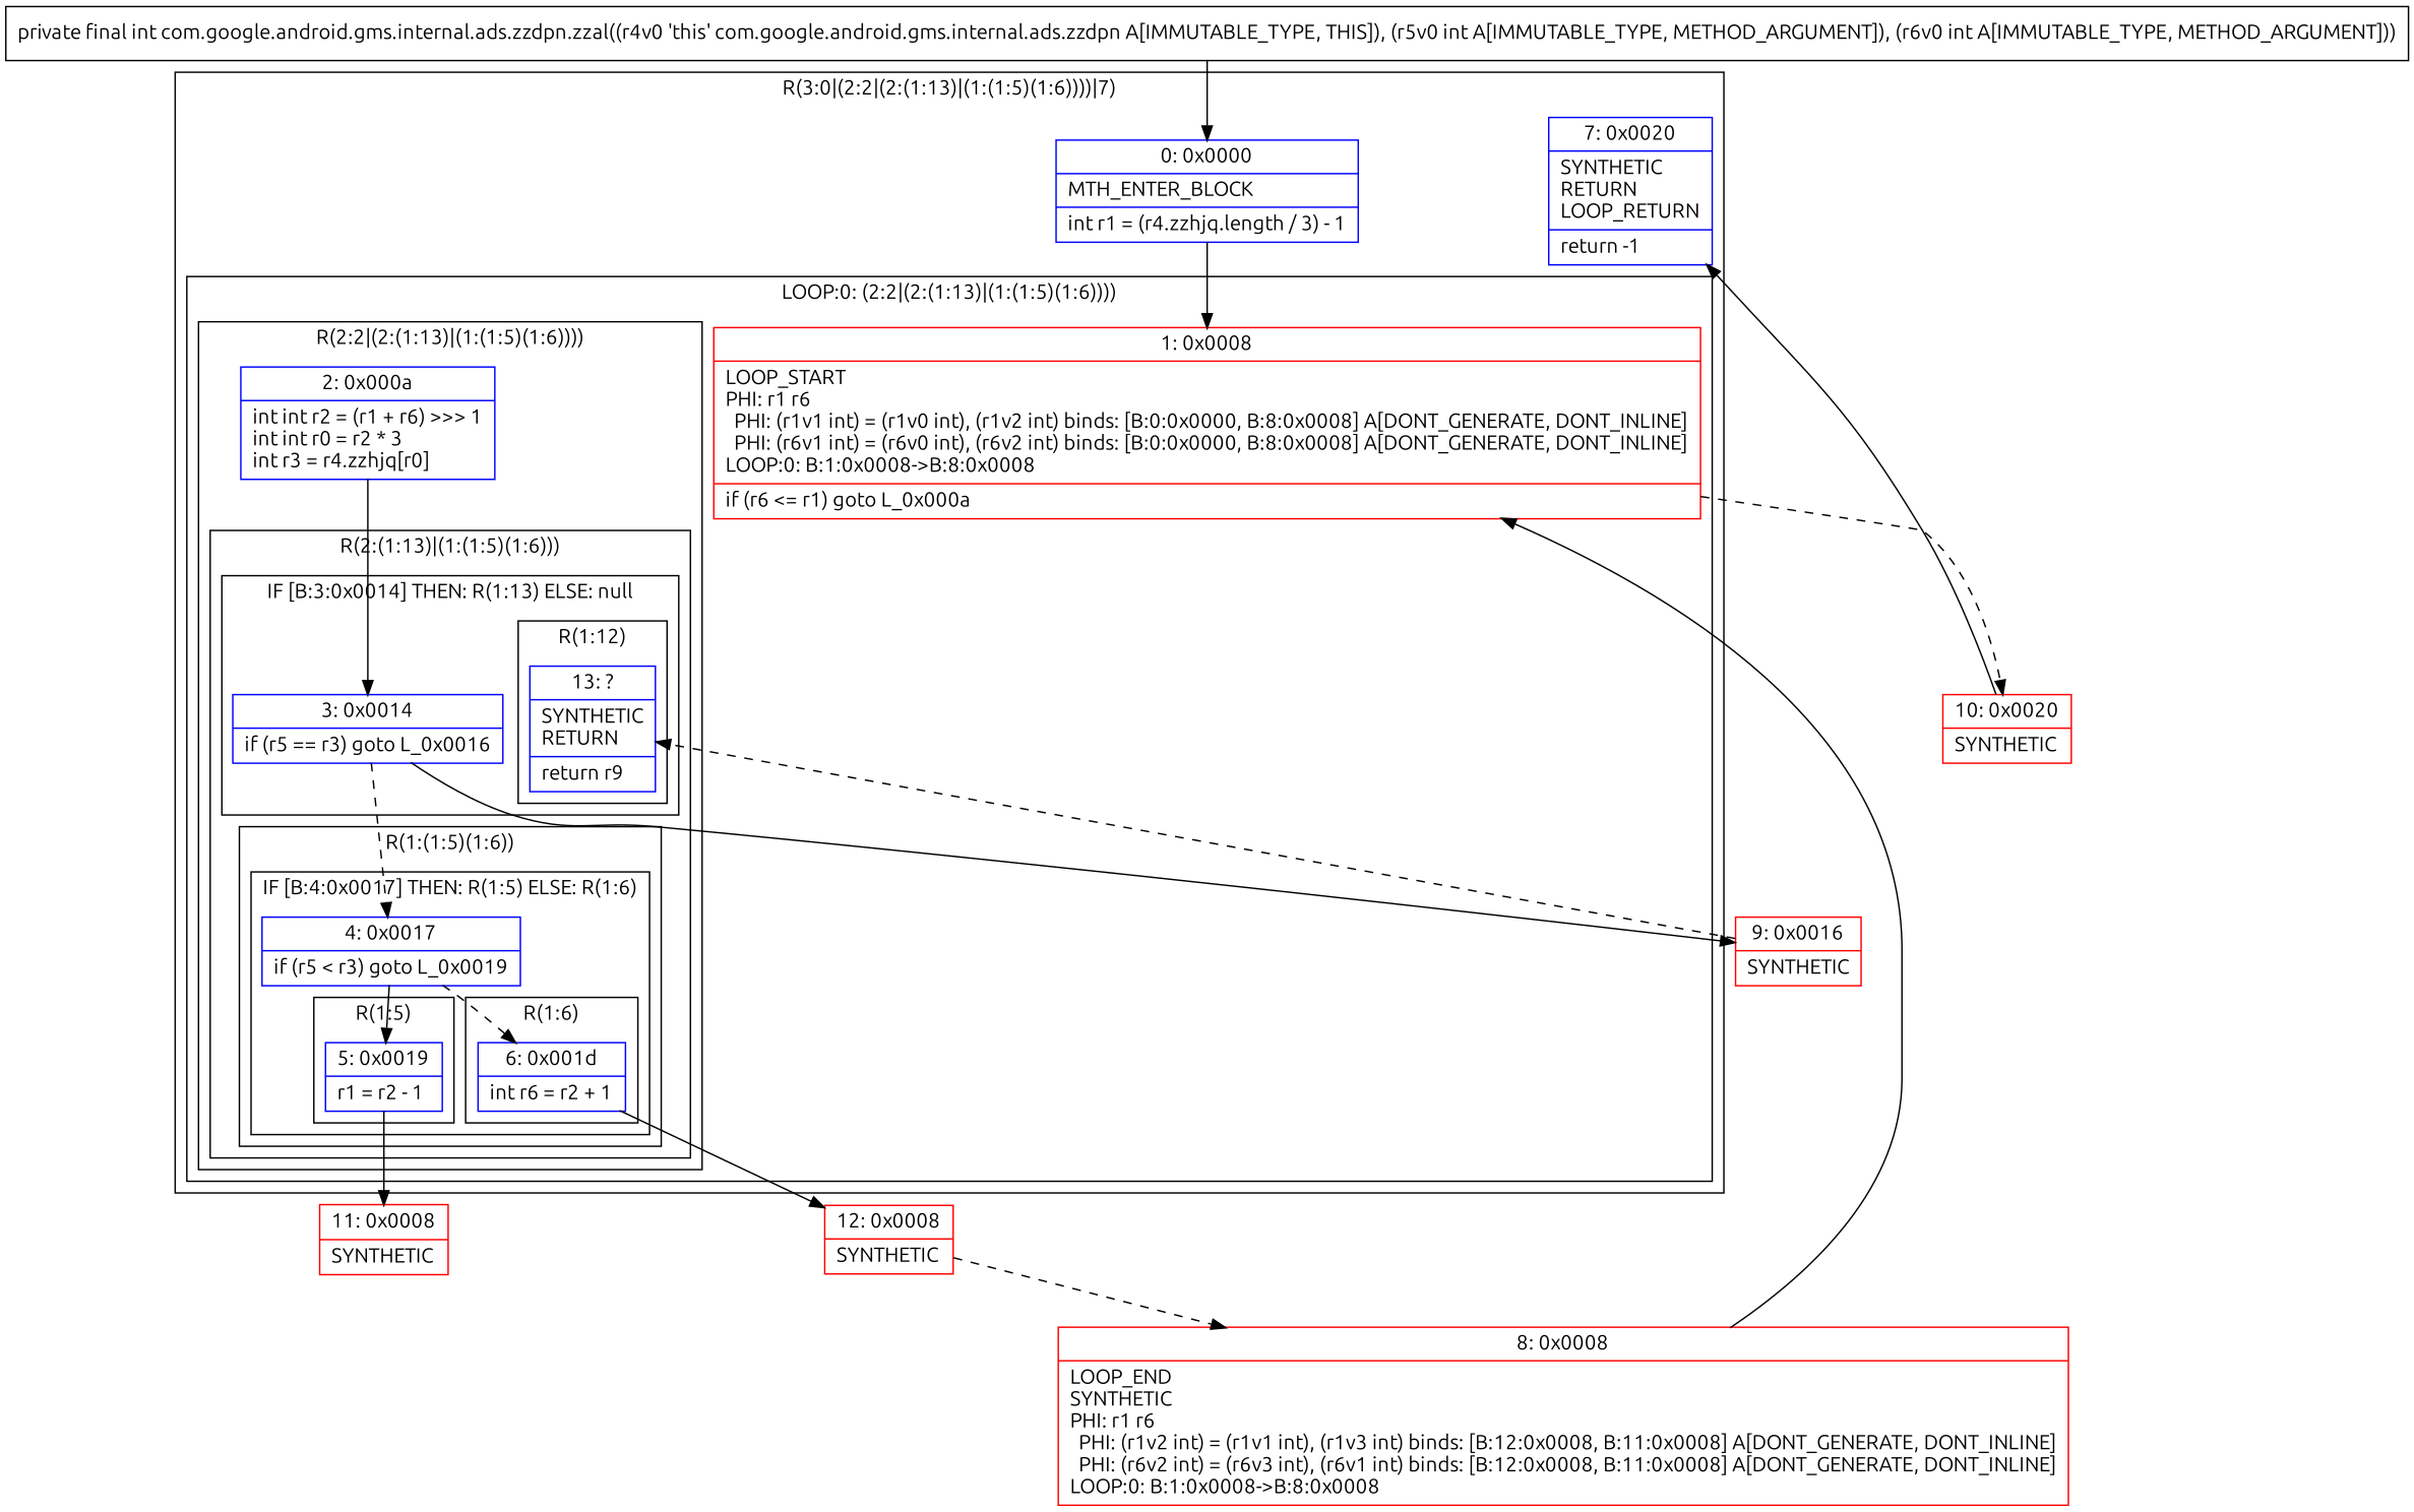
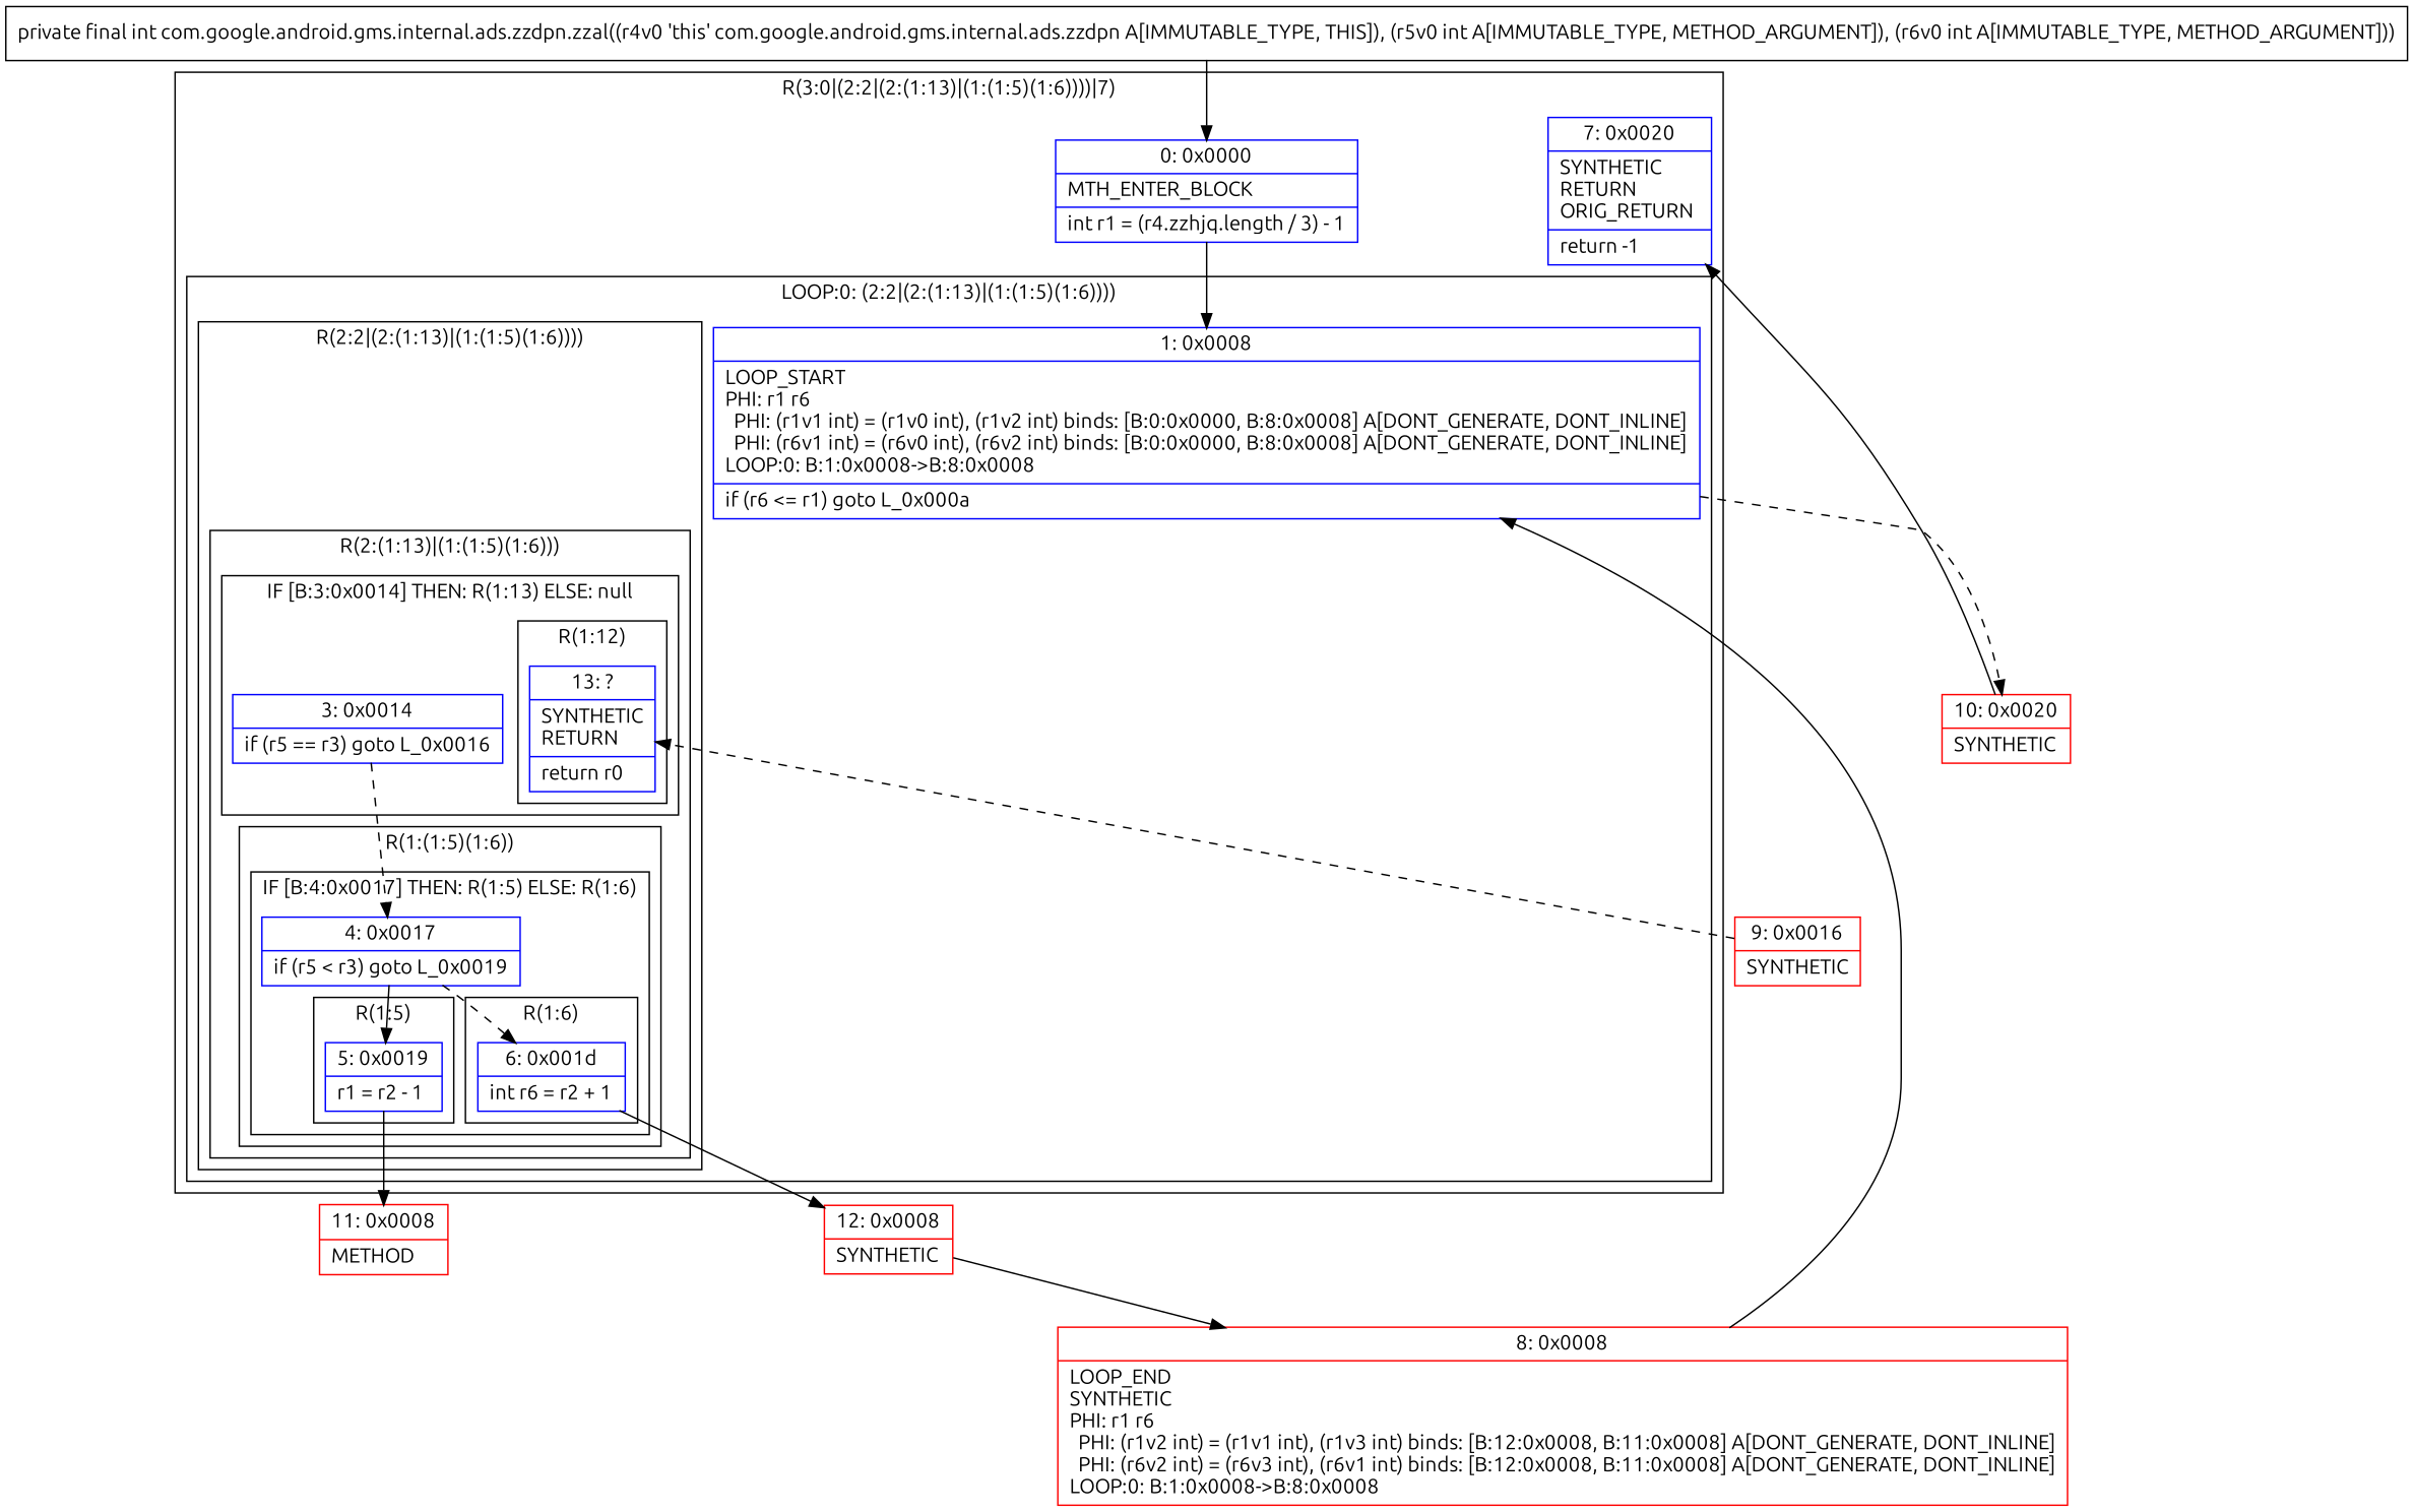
  digraph {
    fontname=Ubuntu
    node [color=blue fontname=Ubuntu shape=record]
    edge [fontname=Ubuntu]
-   n1 [label="{13\:\ ?|SYNTHETIC\lRETURN\l|return r9\l}"]
+   n1 [label="{13\:\ ?|SYNTHETIC\lRETURN\l|return r0\l}"]
    n2 [label="{3\:\ 0x0014|if (r5 == r3) goto L_0x0016\l}"]
    n3 [label="{5\:\ 0x0019|r1 = r2 \- 1\l}"]
    n4 [label="{6\:\ 0x001d|int r6 = r2 + 1\l}"]
    n5 [label="{4\:\ 0x0017|if (r5 \< r3) goto L_0x0019\l}"]
-   n6 [label="{2\:\ 0x000a|int int r2 = (r1 + r6) \>\>\> 1\lint int r0 = r2 * 3\lint r3 = r4.zzhjq[r0]\l}"]
-   n7 [color=red label="{1\:\ 0x0008|LOOP_START\lPHI: r1 r6 \l  PHI: (r1v1 int) = (r1v0 int), (r1v2 int) binds: [B:0:0x0000, B:8:0x0008] A[DONT_GENERATE, DONT_INLINE]\l  PHI: (r6v1 int) = (r6v0 int), (r6v2 int) binds: [B:0:0x0000, B:8:0x0008] A[DONT_GENERATE, DONT_INLINE]\lLOOP:0: B:1:0x0008\-\>B:8:0x0008\l|if (r6 \<= r1) goto L_0x000a\l}"]
+   n7 [label="{1\:\ 0x0008|LOOP_START\lPHI: r1 r6 \l  PHI: (r1v1 int) = (r1v0 int), (r1v2 int) binds: [B:0:0x0000, B:8:0x0008] A[DONT_GENERATE, DONT_INLINE]\l  PHI: (r6v1 int) = (r6v0 int), (r6v2 int) binds: [B:0:0x0000, B:8:0x0008] A[DONT_GENERATE, DONT_INLINE]\lLOOP:0: B:1:0x0008\-\>B:8:0x0008\l|if (r6 \<= r1) goto L_0x000a\l}"]
    n8 [label="{0\:\ 0x0000|MTH_ENTER_BLOCK\l|int r1 = (r4.zzhjq.length \/ 3) \- 1\l}"]
-   n9 [label="{7\:\ 0x0020|SYNTHETIC\lRETURN\lLOOP_RETURN\l|return \-1\l}"]
+   n9 [label="{7\:\ 0x0020|SYNTHETIC\lRETURN\lORIG_RETURN\l|return \-1\l}"]
    n10 [color=red label="{9\:\ 0x0016|SYNTHETIC\l}"]
-   n11 [color=red label="{11\:\ 0x0008|SYNTHETIC\l}"]
+   n11 [color=red label="{11\:\ 0x0008|METHOD\l}"]
    n12 [color=red label="{12\:\ 0x0008|SYNTHETIC\l}"]
    n13 [color=red label="{10\:\ 0x0020|SYNTHETIC\l}"]
    n14 [color=red label="{8\:\ 0x0008|LOOP_END\lSYNTHETIC\lPHI: r1 r6 \l  PHI: (r1v2 int) = (r1v1 int), (r1v3 int) binds: [B:12:0x0008, B:11:0x0008] A[DONT_GENERATE, DONT_INLINE]\l  PHI: (r6v2 int) = (r6v3 int), (r6v1 int) binds: [B:12:0x0008, B:11:0x0008] A[DONT_GENERATE, DONT_INLINE]\lLOOP:0: B:1:0x0008\-\>B:8:0x0008\l}"]
    n15 [label="{private final int com.google.android.gms.internal.ads.zzdpn.zzal((r4v0 'this' com.google.android.gms.internal.ads.zzdpn A[IMMUTABLE_TYPE, THIS]), (r5v0 int A[IMMUTABLE_TYPE, METHOD_ARGUMENT]), (r6v0 int A[IMMUTABLE_TYPE, METHOD_ARGUMENT])) }" color=""]
    subgraph cluster_1 {
      label="R(3:0|(2:2|(2:(1:13)|(1:(1:5)(1:6))))|7)"
      n8
      n9
      subgraph cluster_2 {
        label="LOOP:0: (2:2|(2:(1:13)|(1:(1:5)(1:6))))"
        n7
        subgraph cluster_3 {
          label="R(2:2|(2:(1:13)|(1:(1:5)(1:6))))"
-         n6
          subgraph cluster_4 {
            label="R(2:(1:13)|(1:(1:5)(1:6)))"
            subgraph cluster_5 {
              label="IF [B:3:0x0014] THEN: R(1:13) ELSE: null"
              n2
              subgraph cluster_6 {
                label="R(1:12)"
                n1
              }
            }
            subgraph cluster_7 {
              label="R(1:(1:5)(1:6))"
              subgraph cluster_8 {
                label="IF [B:4:0x0017] THEN: R(1:5) ELSE: R(1:6)"
                n5
                subgraph cluster_9 {
                  label="R(1:5)"
                  n3
                }
                subgraph cluster_10 {
                  label="R(1:6)"
                  n4
                }
              }
            }
          }
        }
      }
    }
    n2 -> n5 [style=dashed]
-   n2 -> n10
    n3 -> n11
    n4 -> n12
    n5 -> n3
    n5 -> n4 [style=dashed]
-   n6 -> n2
    n7 -> n13 [style=dashed]
    n8 -> n7
    n10 -> n1 [style=dashed]
-   n12 -> n14 [style=dashed]
+   n12 -> n14
    n13 -> n9
    n14 -> n7
    n15 -> n8
  }
